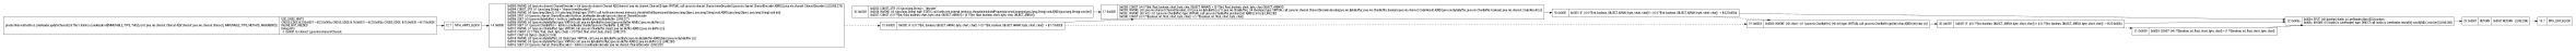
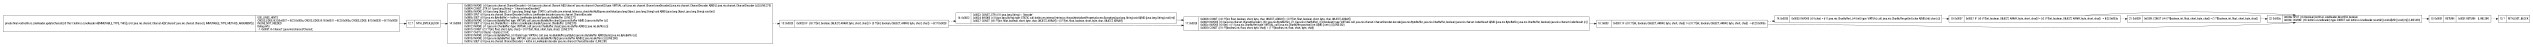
  digraph {
    fontname="Roboto Condensed"
    rankdir=LR
    node [fontname="Roboto Condensed" shape=record]
    edge [fontname="Roboto Condensed"]
-   n1 [label="{12\:\ ?|MTH_HINTS_BLOCK\l}"]
+   n1 [label="{12\:\ ?|MTH_ENTER_BLOCK\l}"]
    n2 [label="{14\:\ 0x0000|0x0000: INVOKE  (r0 I:java.nio.charset.CharsetDecoder) = (r6 I:java.nio.charset.Charset A[D('charset' java.nio.charset.Charset)]) type: VIRTUAL call: java.nio.charset.Charset.newDecoder():java.nio.charset.CharsetDecoder A[MD:():java.nio.charset.CharsetDecoder (c)] (LINE:275)\l0x0004: CONST_STR  (r1 I:java.lang.String) =  \"charset.newDecoder()\" \l0x0006: INVOKE  (r0 I:java.lang.Object), (r1 I:java.lang.String) type: STATIC call: kotlin.jvm.internal.Intrinsics.checkNotNullExpressionValue(java.lang.Object, java.lang.String):void A[MD:(java.lang.Object, java.lang.String):void (m)]\l0x0009: SPUT  (r0 I:java.nio.charset.CharsetDecoder) kotlin.io.LineReader.decoder java.nio.charset.CharsetDecoder \l0x000b: SGET  (r0 I:java.nio.ByteBuffer) =  kotlin.io.LineReader.byteBuf java.nio.ByteBuffer  (LINE:277)\l0x000d: INVOKE  (r0 I:java.nio.ByteBuffer) type: VIRTUAL call: java.nio.ByteBuffer.clear():java.nio.Buffer A[MD:():java.nio.Buffer (c)]\l0x0010: SGET  (r1 I:java.nio.CharBuffer) =  kotlin.io.LineReader.charBuf java.nio.CharBuffer  (LINE:278)\l0x0012: INVOKE  (r1 I:java.nio.CharBuffer) type: VIRTUAL call: java.nio.CharBuffer.clear():java.nio.Buffer A[MD:():java.nio.Buffer (c)]\l0x0015: CONST  (r2 I:??[int, float, short, byte, char]) = (10 ??[int, float, short, byte, char])  (LINE:279)\l0x0017: CAST (r3 I:byte) = (byte) (r2 I:int) \l0x0018: INVOKE  (r0 I:java.nio.ByteBuffer), (r3 I:byte) type: VIRTUAL call: java.nio.ByteBuffer.put(byte):java.nio.ByteBuffer A[MD:(byte):java.nio.ByteBuffer (c)]\l0x001b: INVOKE  (r0 I:java.nio.ByteBuffer) type: VIRTUAL call: java.nio.ByteBuffer.flip():java.nio.Buffer A[MD:():java.nio.Buffer (c)] (LINE:280)\l0x001e: SGET  (r3 I:java.nio.charset.CharsetDecoder) =  kotlin.io.LineReader.decoder java.nio.charset.CharsetDecoder  (LINE:281)\l}"]
    n3 [label="{15\:\ 0x0020|0x0020: IF  (r3 I:??[int, boolean, OBJECT, ARRAY, byte, short, char]) != (0 ??[int, boolean, OBJECT, ARRAY, byte, short, char])  \-\> B:17:0x0028 \l}"]
    n4 [label="{16\:\ 0x0022|0x0022: CONST_STR  (r3 I:java.lang.String) =  \"decoder\" \l0x0024: INVOKE  (r3 I:java.lang.String) type: STATIC call: kotlin.jvm.internal.Intrinsics.throwUninitializedPropertyAccessException(java.lang.String):void A[MD:(java.lang.String):void (m)]\l0x0027: CONST  (r3 I:??[int, float, boolean, short, byte, char, OBJECT, ARRAY]) = (0 ??[int, float, boolean, short, byte, char, OBJECT, ARRAY]) \l}"]
    n5 [label="{17\:\ 0x0028|0x0028: CONST  (r4 I:??[int, float, boolean, short, byte, char, OBJECT, ARRAY]) = (0 ??[int, float, boolean, short, byte, char, OBJECT, ARRAY]) \l0x0029: INVOKE  (r3 I:java.nio.charset.CharsetDecoder), (r0 I:java.nio.ByteBuffer), (r1 I:java.nio.CharBuffer), (r4 I:boolean) type: VIRTUAL call: java.nio.charset.CharsetDecoder.decode(java.nio.ByteBuffer, java.nio.CharBuffer, boolean):java.nio.charset.CoderResult A[MD:(java.nio.ByteBuffer, java.nio.CharBuffer, boolean):java.nio.charset.CoderResult (c)]\l0x002c: INVOKE  (r0 I:int) = (r1 I:java.nio.CharBuffer) type: VIRTUAL call: java.nio.CharBuffer.position():int A[MD:():int (c)] (LINE:282)\l0x0030: CONST  (r3 I:??[boolean, int, float, short, byte, char]) = (1 ??[boolean, int, float, short, byte, char]) \l}"]
    n6 [label="{18\:\ 0x0031|0x0031: IF  (r0 I:??[int, boolean, OBJECT, ARRAY, byte, short, char]) != (r3 I:??[int, boolean, OBJECT, ARRAY, byte, short, char])  \-\> B:22:0x003a \l}"]
    n7 [label="{19\:\ 0x0033|0x0033: INVOKE  (r0 I:char) = (r1 I:java.nio.CharBuffer), (r4 I:int) type: VIRTUAL call: java.nio.CharBuffer.get(int):char A[MD:(int):char (c)]\l}"]
    n8 [label="{22\:\ 0x003a|0x003a: SPUT  (r4 I:boolean) kotlin.io.LineReader.directEOL boolean \l0x003c: INVOKE  (r5 I:kotlin.io.LineReader) type: DIRECT call: kotlin.io.LineReader.resetAll():void A[MD:():void (m)] (LINE:283)\l}"]
    n9 [label="{20\:\ 0x0037|0x0037: IF  (r0 I:??[int, boolean, OBJECT, ARRAY, byte, short, char]) != (r2 I:??[int, boolean, OBJECT, ARRAY, byte, short, char])  \-\> B:22:0x003a \l}"]
    n10 [label="{23\:\ 0x003f|RETURN\l|0x003f: RETURN    (LINE:284)\l}"]
    n11 [label="{21\:\ 0x0039|0x0039: CONST  (r4 I:??[boolean, int, float, short, byte, char]) = (1 ??[boolean, int, float, short, byte, char]) \l}"]
    n12 [label="{13\:\ ?|MTH_EXIT_BLOCK\l}"]
    n13 [label="{private final void kotlin.io.LineReader.updateCharset((r5 'this' I:kotlin.io.LineReader A[IMMUTABLE_TYPE, THIS]), (r6 I:java.nio.charset.Charset A[D('charset' java.nio.charset.Charset), IMMUTABLE_TYPE, METHOD_ARGUMENT]))  | USE_LINES_HINTS\lCROSS_EDGE: B:20:0x0037 \-\> B:22:0x003a, CROSS_EDGE: B:18:0x0031 \-\> B:22:0x003a, CROSS_EDGE: B:15:0x0020 \-\> B:17:0x0028\lINLINE_NOT_NEEDED\lDebug Info:\l  \-1 \-0x003f: r6 'charset' Ljava\/nio\/charset\/Charset;\l}"]
    n1 -> n2
    n2 -> n3 [style=dashed]
-   n3 -> n7 [style=dashed]
+   n3 -> n4 [style=dashed]
    n3 -> n5
    n4 -> n5
    n5 -> n6
    n6 -> n7 [style=dashed]
    n6 -> n8
    n7 -> n9
    n8 -> n10
    n9 -> n8
    n9 -> n11 [style=dashed]
    n10 -> n12 [style=dashed]
    n11 -> n8
    n13 -> n1
  }
